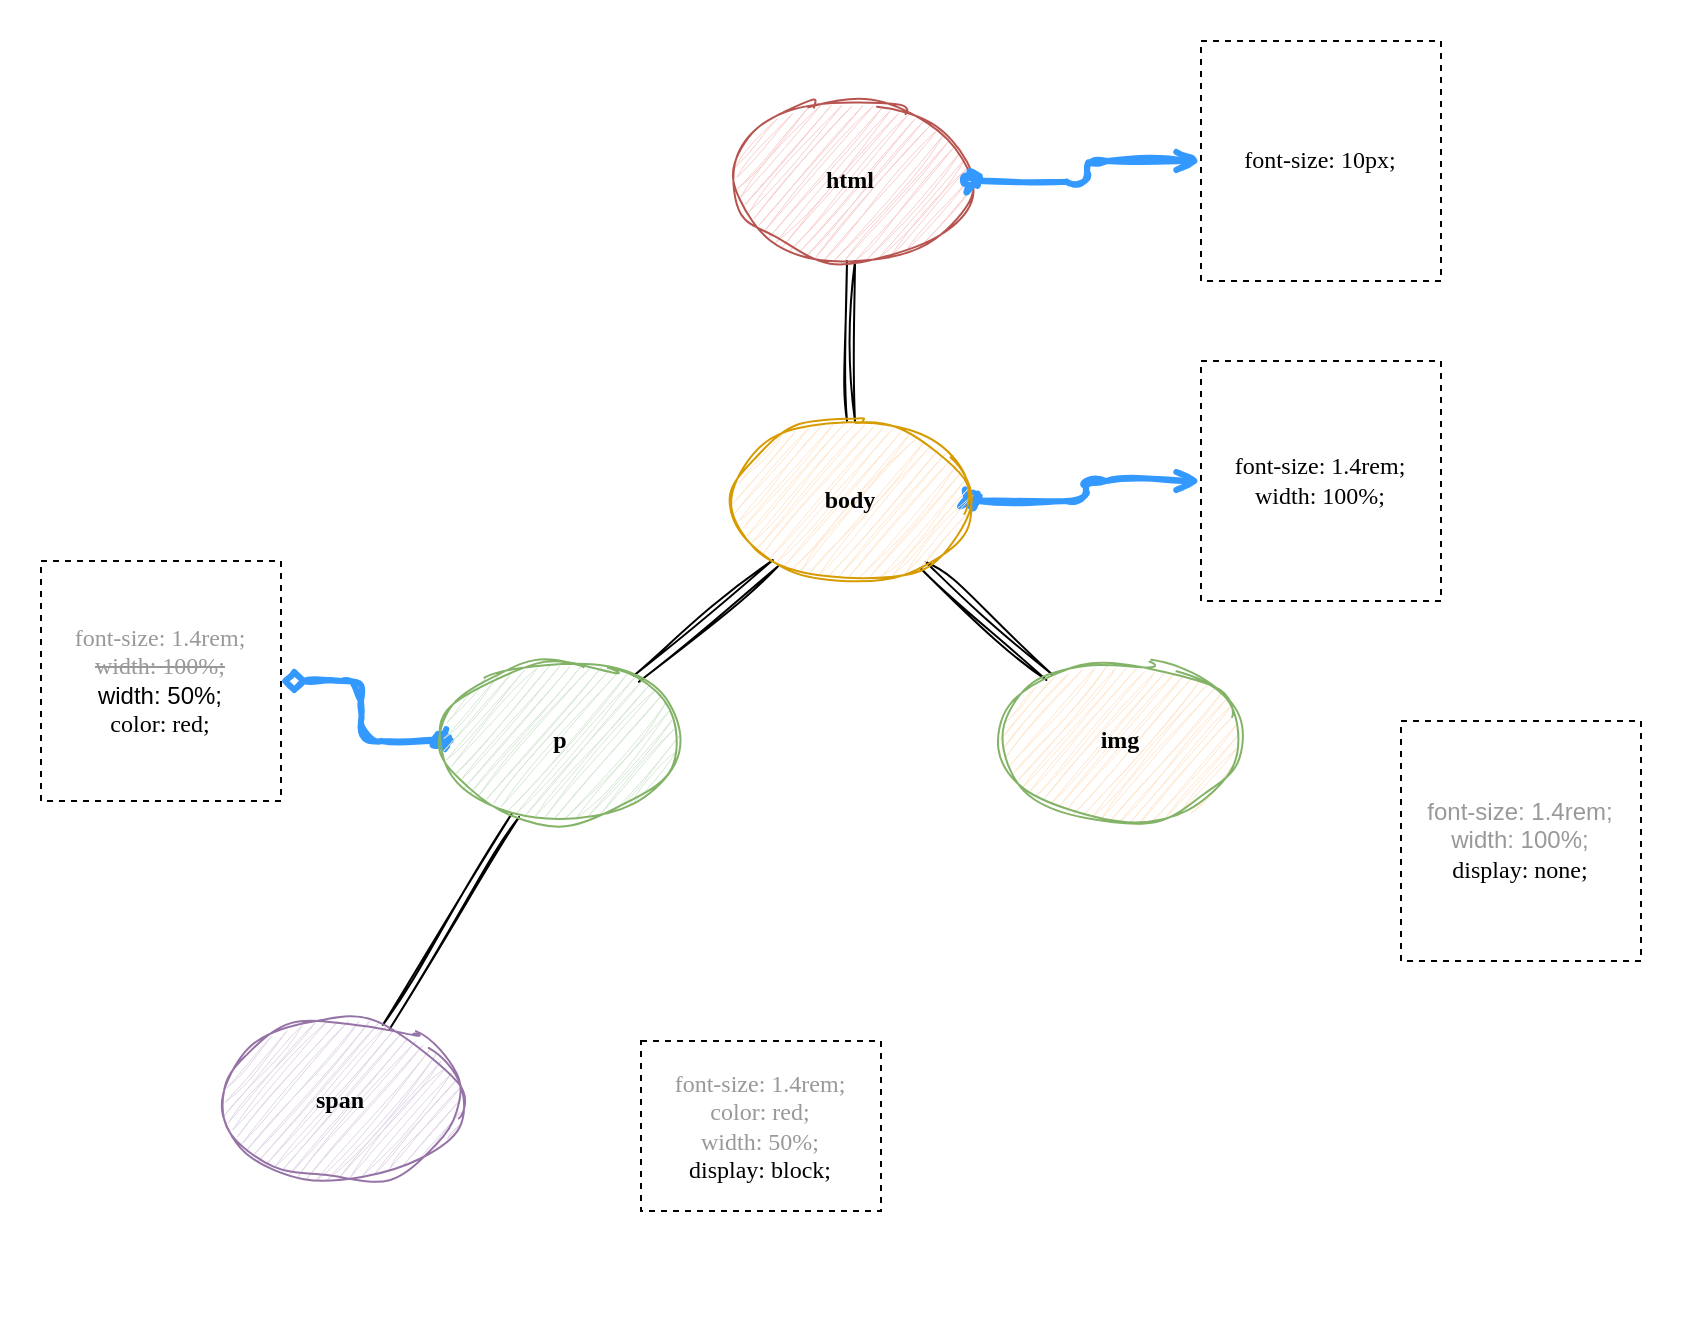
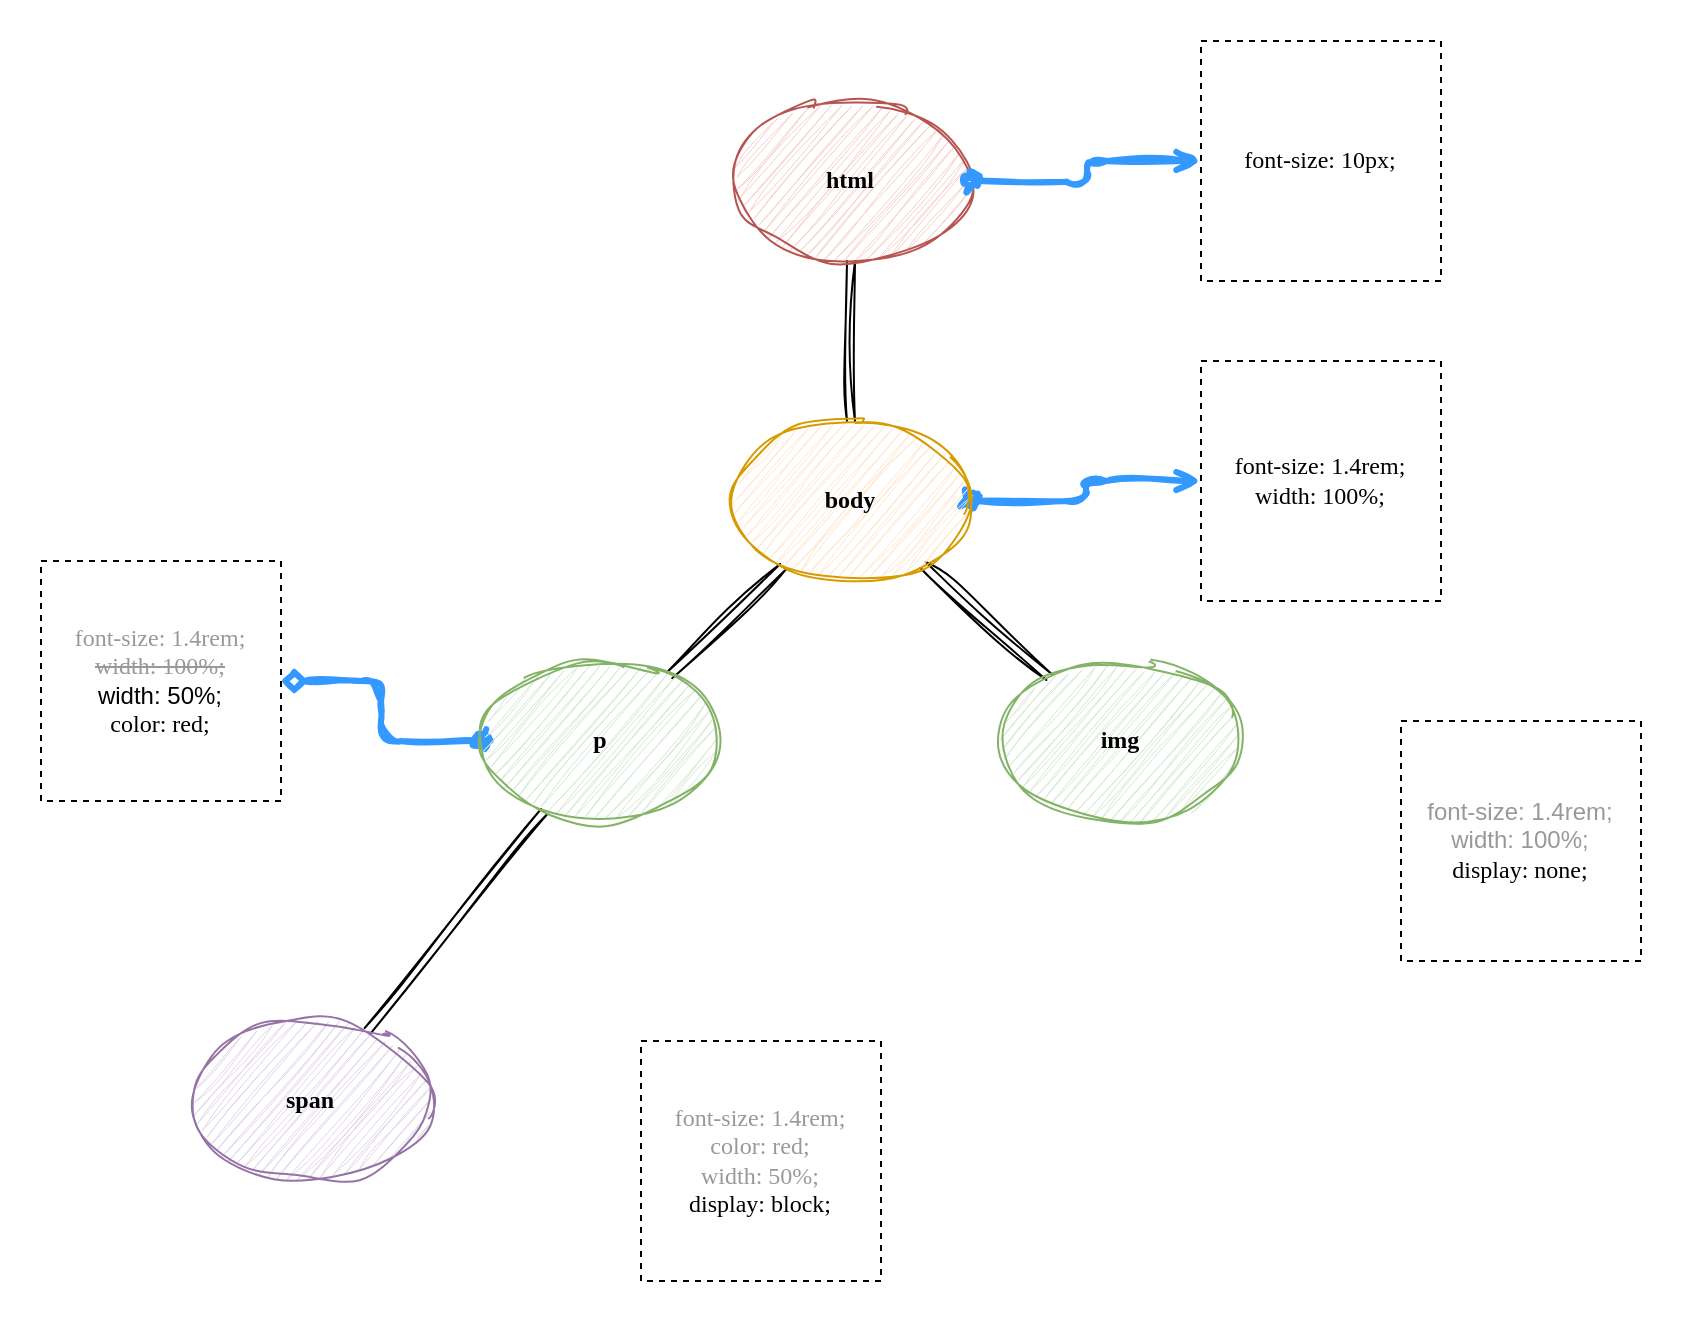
  <mxCell id="0" />
  <mxCell id="1" parent="0" />
  <mxCell id="2" value="" style="edgeStyle=none;rounded=0;orthogonalLoop=1;jettySize=auto;html=1;shape=link;sketch=1;curveFitting=1;jiggle=2;" parent="1" source="6" target="7" edge="1"><mxGeometry relative="1" as="geometry" /></mxCell>
  <mxCell id="3" value="" style="edgeStyle=none;rounded=0;orthogonalLoop=1;jettySize=auto;html=1;shape=link;sketch=1;curveFitting=1;jiggle=2;" parent="1" source="6" target="10" edge="1"><mxGeometry relative="1" as="geometry" /></mxCell>
  <mxCell id="4" value="" style="edgeStyle=orthogonalEdgeStyle;rounded=1;orthogonalLoop=1;jettySize=auto;html=1;sketch=1;curveFitting=1;jiggle=2;strokeWidth=3;endArrow=open;endFill=0;strokeColor=#3399FF;startArrow=oval;startFill=1;" parent="1" source="6" target="12" edge="1"><mxGeometry relative="1" as="geometry" /></mxCell>
  <mxCell id="5" value="" style="edgeStyle=orthogonalEdgeStyle;rounded=0;orthogonalLoop=1;jettySize=auto;html=1;shape=link;sketch=1;curveFitting=1;jiggle=2;" edge="1" parent="1" source="6" target="16"><mxGeometry relative="1" as="geometry" /></mxCell>
  <mxCell id="6" value="&lt;font face=&quot;Comic Sans MS&quot;&gt;&lt;b&gt;body&lt;/b&gt;&lt;/font&gt;" style="ellipse;whiteSpace=wrap;html=1;fillColor=#ffe6cc;fillStyle=auto;strokeColor=#d79b00;sketch=1;curveFitting=1;jiggle=2;" parent="1" vertex="1"><mxGeometry x="365" y="210" width="120" height="80" as="geometry" /></mxCell>
- <mxCell id="7" value="&lt;b&gt;&lt;font face=&quot;Comic Sans MS&quot;&gt;img&lt;/font&gt;&lt;/b&gt;" style="ellipse;whiteSpace=wrap;html=1;fillColor=#ffe6cc;fillStyle=auto;strokeColor=#82b366;shadow=0;sketch=1;curveFitting=1;jiggle=2;" parent="1" vertex="1"><mxGeometry x="500" y="330" width="120" height="80" as="geometry" /></mxCell>
+ <mxCell id="7" value="&lt;b&gt;&lt;font face=&quot;Comic Sans MS&quot;&gt;img&lt;/font&gt;&lt;/b&gt;" style="ellipse;whiteSpace=wrap;html=1;fillColor=#d5e8d4;fillStyle=auto;strokeColor=#82b366;shadow=0;sketch=1;curveFitting=1;jiggle=2;" parent="1" vertex="1"><mxGeometry x="500" y="330" width="120" height="80" as="geometry" /></mxCell>
  <mxCell id="8" value="" style="edgeStyle=none;shape=link;rounded=0;orthogonalLoop=1;jettySize=auto;html=1;sketch=1;curveFitting=1;jiggle=2;" parent="1" source="10" target="11" edge="1"><mxGeometry relative="1" as="geometry" /></mxCell>
  <mxCell id="9" value="" style="edgeStyle=orthogonalEdgeStyle;rounded=1;orthogonalLoop=1;jettySize=auto;html=1;sketch=1;curveFitting=1;jiggle=2;strokeWidth=3;endArrow=diamond;endFill=0;strokeColor=#3399FF;startArrow=oval;startFill=1;" parent="1" source="10" target="13" edge="1"><mxGeometry relative="1" as="geometry" /></mxCell>
- <mxCell id="10" value="&lt;b&gt;&lt;font face=&quot;Comic Sans MS&quot;&gt;p&lt;/font&gt;&lt;/b&gt;" style="ellipse;whiteSpace=wrap;html=1;fillColor=#d5e8d4;fillStyle=auto;strokeColor=#82b366;sketch=1;curveFitting=1;jiggle=2;" parent="1" vertex="1"><mxGeometry x="220" y="330" width="120" height="80" as="geometry" /></mxCell>
- <mxCell id="11" value="&lt;b&gt;&lt;font face=&quot;Comic Sans MS&quot;&gt;span&lt;/font&gt;&lt;/b&gt;" style="ellipse;whiteSpace=wrap;html=1;fillColor=#e1d5e7;fillStyle=auto;strokeColor=#9673a6;sketch=1;curveFitting=1;jiggle=2;" parent="1" vertex="1"><mxGeometry x="110" y="510" width="120" height="80" as="geometry" /></mxCell>
+ <mxCell id="10" value="&lt;b&gt;&lt;font face=&quot;Comic Sans MS&quot;&gt;p&lt;/font&gt;&lt;/b&gt;" style="ellipse;whiteSpace=wrap;html=1;fillColor=#d5e8d4;fillStyle=auto;strokeColor=#82b366;sketch=1;curveFitting=1;jiggle=2;" parent="1" vertex="1"><mxGeometry x="240" y="330" width="120" height="80" as="geometry" /></mxCell>
+ <mxCell id="11" value="&lt;b&gt;&lt;font face=&quot;Comic Sans MS&quot;&gt;span&lt;/font&gt;&lt;/b&gt;" style="ellipse;whiteSpace=wrap;html=1;fillColor=#e1d5e7;fillStyle=auto;strokeColor=#9673a6;sketch=1;curveFitting=1;jiggle=2;" parent="1" vertex="1"><mxGeometry x="95" y="510" width="120" height="80" as="geometry" /></mxCell>
  <mxCell id="12" value="&lt;font face=&quot;Comic Sans MS&quot;&gt;font-size: 1.4rem;&lt;br&gt;width: 100%;&lt;br&gt;&lt;/font&gt;" style="whiteSpace=wrap;html=1;fillStyle=auto;dashed=1;" parent="1" vertex="1"><mxGeometry x="600" y="180" width="120" height="120" as="geometry" /></mxCell>
  <mxCell id="13" value="&lt;font style=&quot;--tw-border-spacing-x: 0; --tw-border-spacing-y: 0; --tw-translate-x: 0; --tw-translate-y: 0; --tw-rotate: 0; --tw-skew-x: 0; --tw-skew-y: 0; --tw-scale-x: 1; --tw-scale-y: 1; --tw-pan-x: ; --tw-pan-y: ; --tw-pinch-zoom: ; --tw-scroll-snap-strictness: proximity; --tw-ordinal: ; --tw-slashed-zero: ; --tw-numeric-figure: ; --tw-numeric-spacing: ; --tw-numeric-fraction: ; --tw-ring-inset: ; --tw-ring-offset-width: 0px; --tw-ring-offset-color: #fff; --tw-ring-color: rgb(59 130 246 / 0.5); --tw-ring-offset-shadow: 0 0 #0000; --tw-ring-shadow: 0 0 #0000; --tw-shadow: 0 0 #0000; --tw-shadow-colored: 0 0 #0000; --tw-blur: ; --tw-brightness: ; --tw-contrast: ; --tw-grayscale: ; --tw-hue-rotate: ; --tw-invert: ; --tw-saturate: ; --tw-sepia: ; --tw-drop-shadow: ; --tw-backdrop-blur: ; --tw-backdrop-brightness: ; --tw-backdrop-contrast: ; --tw-backdrop-grayscale: ; --tw-backdrop-hue-rotate: ; --tw-backdrop-invert: ; --tw-backdrop-opacity: ; --tw-backdrop-saturate: ; --tw-backdrop-sepia: ; border-color: var(--border-color); font-family: &amp;quot;Comic Sans MS&amp;quot;;&quot;&gt;&lt;font style=&quot;--tw-border-spacing-x: 0; --tw-border-spacing-y: 0; --tw-translate-x: 0; --tw-translate-y: 0; --tw-rotate: 0; --tw-skew-x: 0; --tw-skew-y: 0; --tw-scale-x: 1; --tw-scale-y: 1; --tw-pan-x: ; --tw-pan-y: ; --tw-pinch-zoom: ; --tw-scroll-snap-strictness: proximity; --tw-ordinal: ; --tw-slashed-zero: ; --tw-numeric-figure: ; --tw-numeric-spacing: ; --tw-numeric-fraction: ; --tw-ring-inset: ; --tw-ring-offset-width: 0px; --tw-ring-offset-color: #fff; --tw-ring-color: rgb(59 130 246 / 0.5); --tw-ring-offset-shadow: 0 0 #0000; --tw-ring-shadow: 0 0 #0000; --tw-shadow: 0 0 #0000; --tw-shadow-colored: 0 0 #0000; --tw-blur: ; --tw-brightness: ; --tw-contrast: ; --tw-grayscale: ; --tw-hue-rotate: ; --tw-invert: ; --tw-saturate: ; --tw-sepia: ; --tw-drop-shadow: ; --tw-backdrop-blur: ; --tw-backdrop-brightness: ; --tw-backdrop-contrast: ; --tw-backdrop-grayscale: ; --tw-backdrop-hue-rotate: ; --tw-backdrop-invert: ; --tw-backdrop-opacity: ; --tw-backdrop-saturate: ; --tw-backdrop-sepia: ; border-color: var(--border-color);&quot; color=&quot;#999999&quot;&gt;font-size: 1.4rem;&lt;br&gt;&lt;strike&gt;width: 100%;&lt;br style=&quot;--tw-border-spacing-x: 0; --tw-border-spacing-y: 0; --tw-translate-x: 0; --tw-translate-y: 0; --tw-rotate: 0; --tw-skew-x: 0; --tw-skew-y: 0; --tw-scale-x: 1; --tw-scale-y: 1; --tw-pan-x: ; --tw-pan-y: ; --tw-pinch-zoom: ; --tw-scroll-snap-strictness: proximity; --tw-ordinal: ; --tw-slashed-zero: ; --tw-numeric-figure: ; --tw-numeric-spacing: ; --tw-numeric-fraction: ; --tw-ring-inset: ; --tw-ring-offset-width: 0px; --tw-ring-offset-color: #fff; --tw-ring-color: rgb(59 130 246 / 0.5); --tw-ring-offset-shadow: 0 0 #0000; --tw-ring-shadow: 0 0 #0000; --tw-shadow: 0 0 #0000; --tw-shadow-colored: 0 0 #0000; --tw-blur: ; --tw-brightness: ; --tw-contrast: ; --tw-grayscale: ; --tw-hue-rotate: ; --tw-invert: ; --tw-saturate: ; --tw-sepia: ; --tw-drop-shadow: ; --tw-backdrop-blur: ; --tw-backdrop-brightness: ; --tw-backdrop-contrast: ; --tw-backdrop-grayscale: ; --tw-backdrop-hue-rotate: ; --tw-backdrop-invert: ; --tw-backdrop-opacity: ; --tw-backdrop-saturate: ; --tw-backdrop-sepia: ; border-color: var(--border-color);&quot;&gt;&lt;/strike&gt;&lt;/font&gt;&lt;/font&gt;width: 50%;&lt;font style=&quot;--tw-border-spacing-x: 0; --tw-border-spacing-y: 0; --tw-translate-x: 0; --tw-translate-y: 0; --tw-rotate: 0; --tw-skew-x: 0; --tw-skew-y: 0; --tw-scale-x: 1; --tw-scale-y: 1; --tw-pan-x: ; --tw-pan-y: ; --tw-pinch-zoom: ; --tw-scroll-snap-strictness: proximity; --tw-ordinal: ; --tw-slashed-zero: ; --tw-numeric-figure: ; --tw-numeric-spacing: ; --tw-numeric-fraction: ; --tw-ring-inset: ; --tw-ring-offset-width: 0px; --tw-ring-offset-color: #fff; --tw-ring-color: rgb(59 130 246 / 0.5); --tw-ring-offset-shadow: 0 0 #0000; --tw-ring-shadow: 0 0 #0000; --tw-shadow: 0 0 #0000; --tw-shadow-colored: 0 0 #0000; --tw-blur: ; --tw-brightness: ; --tw-contrast: ; --tw-grayscale: ; --tw-hue-rotate: ; --tw-invert: ; --tw-saturate: ; --tw-sepia: ; --tw-drop-shadow: ; --tw-backdrop-blur: ; --tw-backdrop-brightness: ; --tw-backdrop-contrast: ; --tw-backdrop-grayscale: ; --tw-backdrop-hue-rotate: ; --tw-backdrop-invert: ; --tw-backdrop-opacity: ; --tw-backdrop-saturate: ; --tw-backdrop-sepia: ; border-color: var(--border-color); font-family: &amp;quot;Comic Sans MS&amp;quot;;&quot;&gt;&lt;font style=&quot;--tw-border-spacing-x: 0; --tw-border-spacing-y: 0; --tw-translate-x: 0; --tw-translate-y: 0; --tw-rotate: 0; --tw-skew-x: 0; --tw-skew-y: 0; --tw-scale-x: 1; --tw-scale-y: 1; --tw-pan-x: ; --tw-pan-y: ; --tw-pinch-zoom: ; --tw-scroll-snap-strictness: proximity; --tw-ordinal: ; --tw-slashed-zero: ; --tw-numeric-figure: ; --tw-numeric-spacing: ; --tw-numeric-fraction: ; --tw-ring-inset: ; --tw-ring-offset-width: 0px; --tw-ring-offset-color: #fff; --tw-ring-color: rgb(59 130 246 / 0.5); --tw-ring-offset-shadow: 0 0 #0000; --tw-ring-shadow: 0 0 #0000; --tw-shadow: 0 0 #0000; --tw-shadow-colored: 0 0 #0000; --tw-blur: ; --tw-brightness: ; --tw-contrast: ; --tw-grayscale: ; --tw-hue-rotate: ; --tw-invert: ; --tw-saturate: ; --tw-sepia: ; --tw-drop-shadow: ; --tw-backdrop-blur: ; --tw-backdrop-brightness: ; --tw-backdrop-contrast: ; --tw-backdrop-grayscale: ; --tw-backdrop-hue-rotate: ; --tw-backdrop-invert: ; --tw-backdrop-opacity: ; --tw-backdrop-saturate: ; --tw-backdrop-sepia: ; border-color: var(--border-color);&quot; color=&quot;#999999&quot;&gt;&lt;br style=&quot;--tw-border-spacing-x: 0; --tw-border-spacing-y: 0; --tw-translate-x: 0; --tw-translate-y: 0; --tw-rotate: 0; --tw-skew-x: 0; --tw-skew-y: 0; --tw-scale-x: 1; --tw-scale-y: 1; --tw-pan-x: ; --tw-pan-y: ; --tw-pinch-zoom: ; --tw-scroll-snap-strictness: proximity; --tw-ordinal: ; --tw-slashed-zero: ; --tw-numeric-figure: ; --tw-numeric-spacing: ; --tw-numeric-fraction: ; --tw-ring-inset: ; --tw-ring-offset-width: 0px; --tw-ring-offset-color: #fff; --tw-ring-color: rgb(59 130 246 / 0.5); --tw-ring-offset-shadow: 0 0 #0000; --tw-ring-shadow: 0 0 #0000; --tw-shadow: 0 0 #0000; --tw-shadow-colored: 0 0 #0000; --tw-blur: ; --tw-brightness: ; --tw-contrast: ; --tw-grayscale: ; --tw-hue-rotate: ; --tw-invert: ; --tw-saturate: ; --tw-sepia: ; --tw-drop-shadow: ; --tw-backdrop-blur: ; --tw-backdrop-brightness: ; --tw-backdrop-contrast: ; --tw-backdrop-grayscale: ; --tw-backdrop-hue-rotate: ; --tw-backdrop-invert: ; --tw-backdrop-opacity: ; --tw-backdrop-saturate: ; --tw-backdrop-sepia: ; border-color: var(--border-color);&quot;&gt;&lt;/font&gt;color: red;&lt;/font&gt;" style="whiteSpace=wrap;html=1;fillStyle=auto;dashed=1;" parent="1" vertex="1"><mxGeometry x="20" y="280" width="120" height="120" as="geometry" /></mxCell>
  <mxCell id="14" value="&lt;font color=&quot;#999999&quot;&gt;font-size: 1.4rem;&lt;br style=&quot;border-color: var(--border-color); font-family: &amp;quot;Comic Sans MS&amp;quot;;&quot;&gt;width: 100%;&lt;/font&gt;&lt;span style=&quot;font-family: &amp;quot;Comic Sans MS&amp;quot;;&quot;&gt;&lt;font color=&quot;#999999&quot;&gt;&lt;br&gt;&lt;/font&gt;display: none;&lt;/span&gt;" style="whiteSpace=wrap;html=1;fillStyle=auto;shadow=0;dashed=1;" parent="1" vertex="1"><mxGeometry x="700" y="360" width="120" height="120" as="geometry" /></mxCell>
- <mxCell id="15" value="&lt;font color=&quot;#999999&quot;&gt;font-size: 1.4rem;&lt;br style=&quot;border-color: var(--border-color);&quot;&gt;color: red;&lt;br&gt;width: 50%;&lt;br&gt;&lt;/font&gt;display: block;" style="whiteSpace=wrap;html=1;fillStyle=auto;dashed=1;fontFamily=Comic Sans MS;" parent="1" vertex="1"><mxGeometry x="320" y="520" width="120" height="85" as="geometry" /></mxCell>
+ <mxCell id="15" value="&lt;font color=&quot;#999999&quot;&gt;font-size: 1.4rem;&lt;br style=&quot;border-color: var(--border-color);&quot;&gt;color: red;&lt;br&gt;width: 50%;&lt;br&gt;&lt;/font&gt;display: block;" style="whiteSpace=wrap;html=1;fillStyle=auto;dashed=1;fontFamily=Comic Sans MS;" parent="1" vertex="1"><mxGeometry x="320" y="520" width="120" height="120" as="geometry" /></mxCell>
  <mxCell id="16" value="&lt;font face=&quot;Comic Sans MS&quot;&gt;&lt;b&gt;html&lt;/b&gt;&lt;/font&gt;" style="ellipse;whiteSpace=wrap;html=1;fillColor=#f8cecc;fillStyle=auto;strokeColor=#b85450;sketch=1;curveFitting=1;jiggle=2;" vertex="1" parent="1"><mxGeometry x="365" y="50" width="120" height="80" as="geometry" /></mxCell>
  <mxCell id="17" value="" style="edgeStyle=orthogonalEdgeStyle;rounded=1;orthogonalLoop=1;jettySize=auto;html=1;sketch=1;curveFitting=1;jiggle=2;strokeWidth=3;endArrow=open;endFill=0;strokeColor=#3399FF;startArrow=oval;startFill=1;" edge="1" parent="1" target="18"><mxGeometry relative="1" as="geometry"><mxPoint x="485" y="90" as="sourcePoint" /></mxGeometry></mxCell>
  <mxCell id="18" value="&lt;font face=&quot;Comic Sans MS&quot;&gt;font-size: 10px;&lt;br&gt;&lt;/font&gt;" style="whiteSpace=wrap;html=1;fillStyle=auto;dashed=1;" vertex="1" parent="1"><mxGeometry x="600" y="20" width="120" height="120" as="geometry" /></mxCell>
